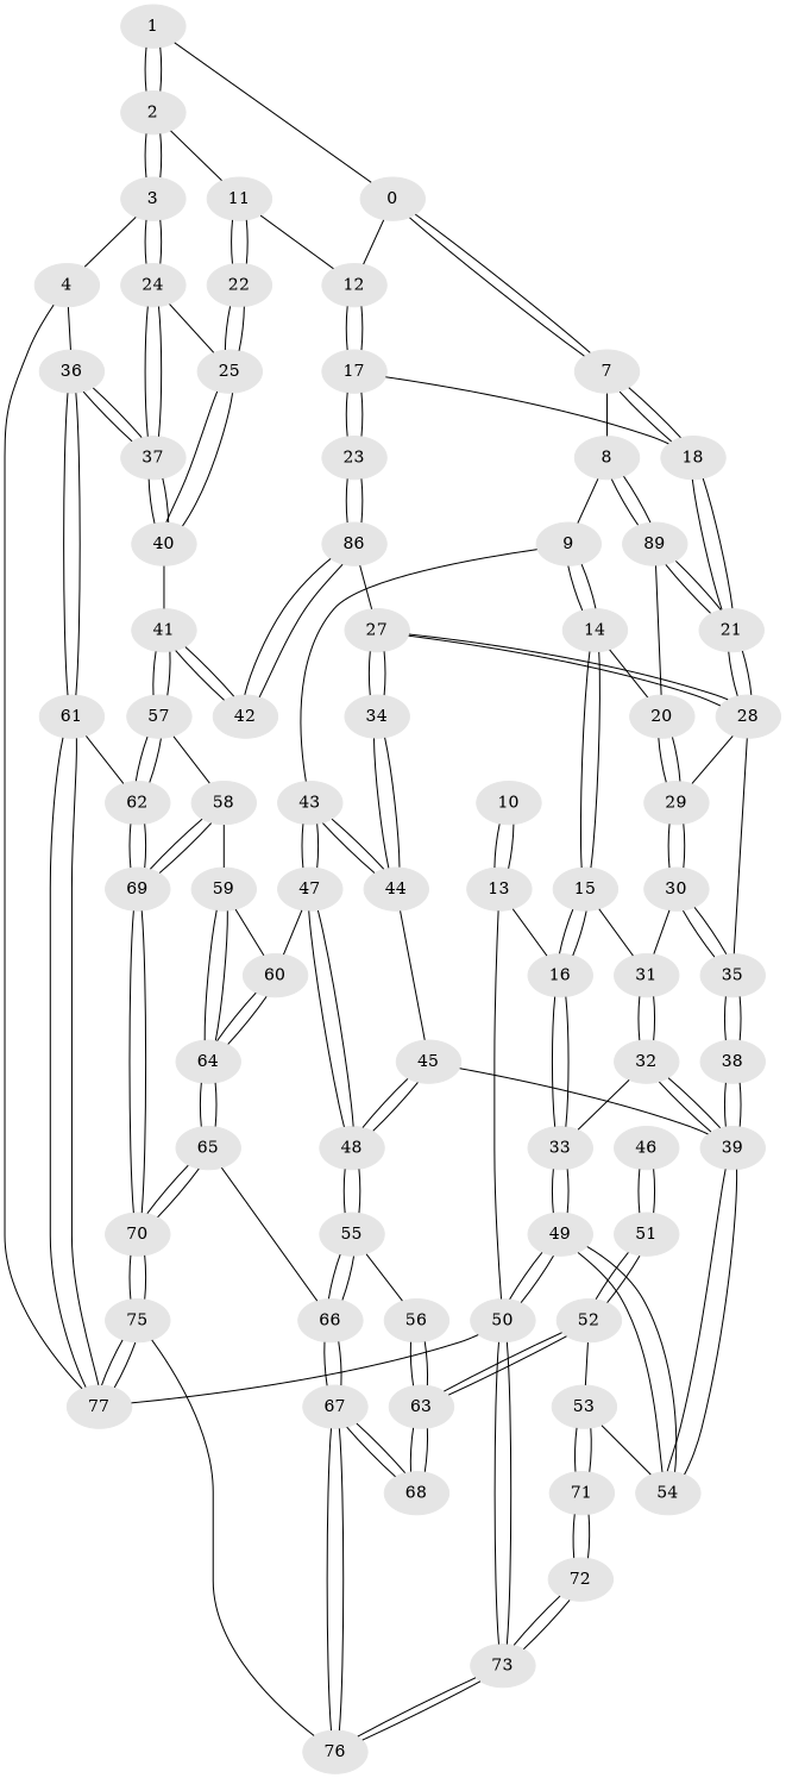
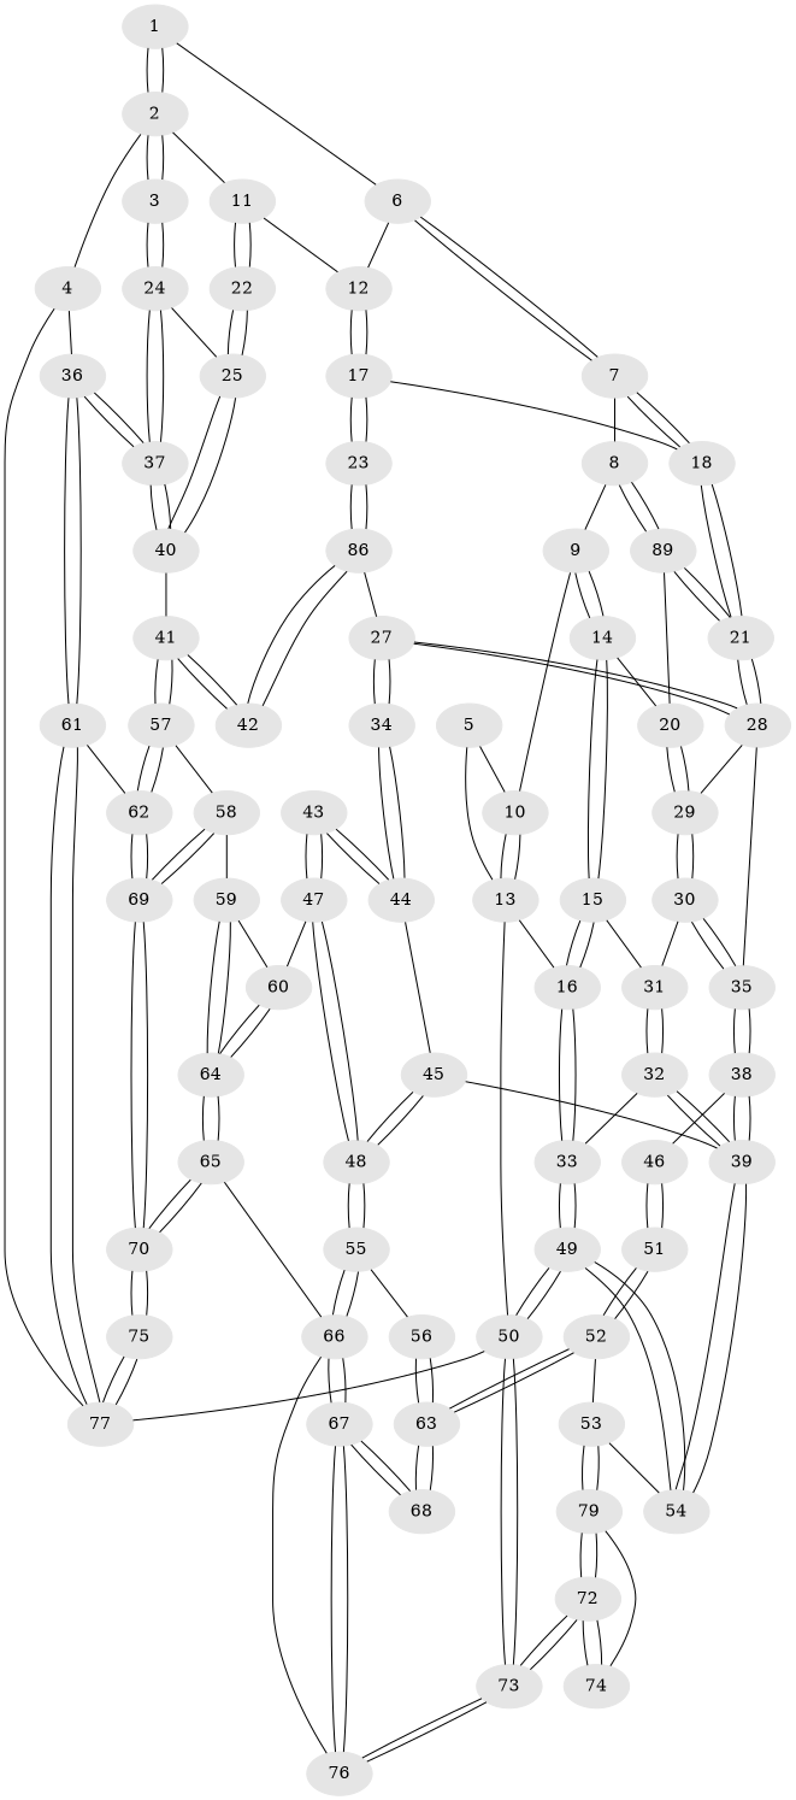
  graph {
    node [color=gray90 style=filled]
    1
    2
-   6 [label=0]
+   6
    3
    11
    7
    12
    4
    24
    22
    36
    77
    25
    37
+   5
    10
    13
    61
    16
    50
    8
    18
    17
    9
    n25 [label=89]
    21
    14
    20
    15
    23
    33
    73
    31
    29
    32
    49
    n37 [label=86]
    28
    30
    35
    40
    27
    42
    41
    34
    44
    38
    39
    54
    45
    46
    62
    51
    57
    58
    43
    47
    48
    60
    55
    52
    64
    56
    66
    76
    53
    63
-   71
+   71 [label=79]
    68
+   74
    72
    67
    59
    69
    70
    65
    75
    1 -- 2
    1 -- 2
    1 -- 6
    2 -- 3
    2 -- 3
    2 -- 11
    6 -- 7
    6 -- 7
    6 -- 12
-   3 -- 4
+   2 -- 4
    3 -- 24
    3 -- 24
    11 -- 12
    11 -- 22
    11 -- 22
    7 -- 8
    7 -- 18
    7 -- 18
    12 -- 17
    12 -- 17
    4 -- 36
    4 -- 77
    24 -- 25
    24 -- 37
    24 -- 37
    22 -- 25
    22 -- 25
    36 -- 37
    36 -- 37
    36 -- 61
    36 -- 61
    25 -- 40
    25 -- 40
    37 -- 40
    37 -- 40
+   5 -- 10
+   5 -- 13
    10 -- 13
    10 -- 13
    13 -- 16
    13 -- 50
    61 -- 77
    61 -- 77
    61 -- 62
    16 -- 33
    16 -- 33
    50 -- 77
    50 -- 73
    50 -- 73
    8 -- 9
    8 -- n25
    8 -- n25
    18 -- 21
    18 -- 21
    17 -- 18
    17 -- 23
    17 -- 23
-   9 -- 43
+   9 -- 10
    9 -- 14
    9 -- 14
    n25 -- 21
    n25 -- 21
    n25 -- 20
    21 -- 28
    21 -- 28
    14 -- 20
    14 -- 15
    14 -- 15
    20 -- 29
    20 -- 29
    15 -- 16
    15 -- 16
    15 -- 31
    23 -- n37
    23 -- n37
    33 -- 49
    33 -- 49
    73 -- 76
    73 -- 76
    31 -- 32
    31 -- 32
    29 -- 30
    29 -- 30
    32 -- 33
    32 -- 39
    32 -- 39
    49 -- 50
    49 -- 50
    49 -- 54
    49 -- 54
    n37 -- 27
    n37 -- 42
    n37 -- 42
    28 -- 29
    28 -- 35
    30 -- 31
    30 -- 35
    30 -- 35
    35 -- 38
    35 -- 38
    40 -- 41
    27 -- 28
    27 -- 28
    27 -- 34
    27 -- 34
    41 -- 42
    41 -- 42
    41 -- 57
    41 -- 57
    34 -- 44
    34 -- 44
    44 -- 45
    38 -- 39
    38 -- 39
+   38 -- 46
    39 -- 54
    39 -- 54
    45 -- 39
    45 -- 48
    45 -- 48
    46 -- 51
    46 -- 51
    62 -- 69
    62 -- 69
    51 -- 52
    51 -- 52
    57 -- 62
    57 -- 62
    57 -- 58
    58 -- 59
    58 -- 69
    58 -- 69
    43 -- 44
    43 -- 44
    43 -- 47
    43 -- 47
    47 -- 48
    47 -- 48
    47 -- 60
    48 -- 55
    48 -- 55
    60 -- 64
    60 -- 64
    55 -- 56
    55 -- 66
    55 -- 66
    52 -- 53
    52 -- 63
    52 -- 63
    64 -- 65
    64 -- 65
    56 -- 63
    56 -- 63
    66 -- 67
    66 -- 67
    53 -- 54
    53 -- 71
    53 -- 71
    63 -- 68
    63 -- 68
+   71 -- 74
    71 -- 72
    71 -- 72
    72 -- 73
    72 -- 73
+   72 -- 74
+   72 -- 74
    67 -- 76
    67 -- 76
    67 -- 68
    67 -- 68
    59 -- 60
    59 -- 64
    59 -- 64
    69 -- 70
    69 -- 70
    70 -- 75
    70 -- 75
    65 -- 66
    65 -- 70
    65 -- 70
    75 -- 77
    75 -- 77
-   75 -- 76
+   66 -- 76
  }
